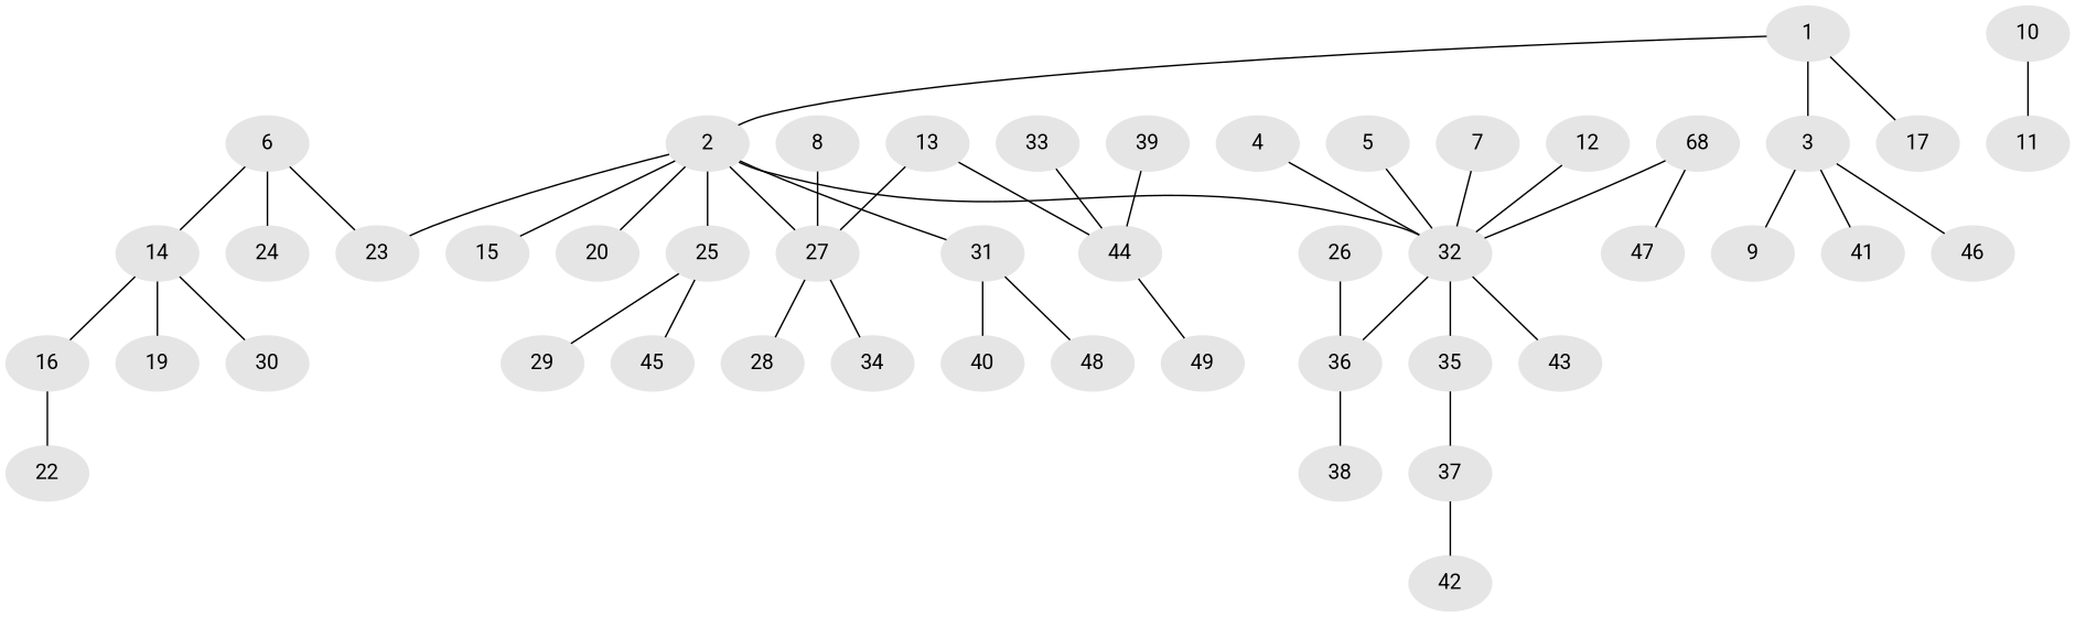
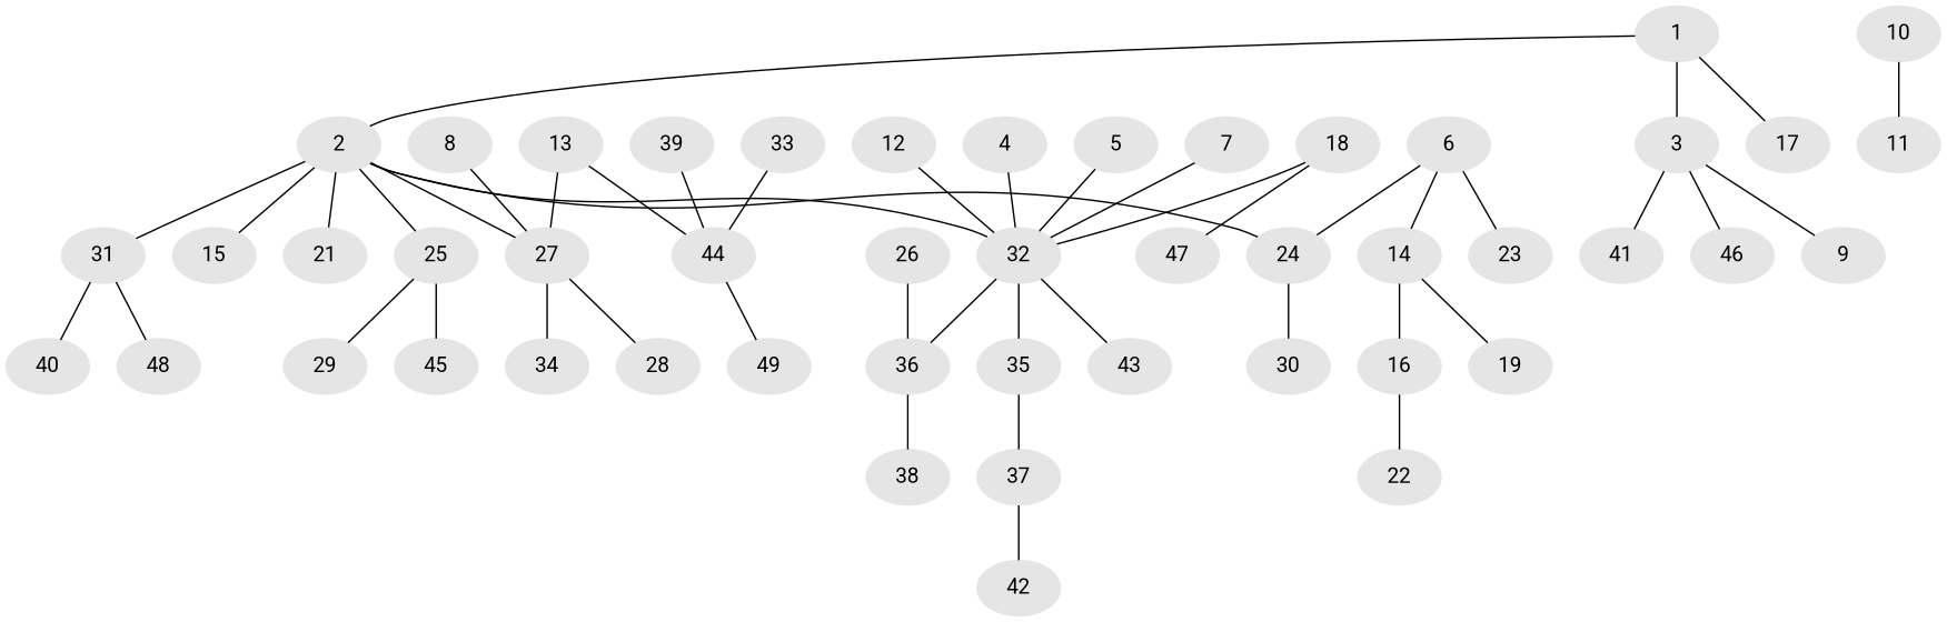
  graph {
    fontname=Roboto
    node [color=gray90 fontname=Roboto style=filled]
    edge [fontname=Roboto weight=1.0]
    1
    2
    3
    17
    15
-   20
+   20 [label=21]
    23
    25
    27
    31
    32
    9
    41
    46
    29
    45
    28
    34
    40
    48
    36
    35
    43
    4
    5
    6
    14
    24
    16
    19
    30
    7
    8
    10
    11
    12
    13
    44
    49
    22
-   18 [label=68]
+   18
    47
    26
    38
    37
    33
    42
    39
    1 -- 2
    1 -- 3
    1 -- 17
    2 -- 15
    2 -- 20
-   2 -- 23
+   2 -- 24
    2 -- 25
    2 -- 27
    2 -- 31
    2 -- 32
    3 -- 9
    3 -- 41
    3 -- 46
    25 -- 29
    25 -- 45
    27 -- 28
    27 -- 34
    31 -- 40
    31 -- 48
    32 -- 36
    32 -- 35
    32 -- 43
    36 -- 38
    35 -- 37
    4 -- 32
    5 -- 32
    6 -- 23
    6 -- 14
    6 -- 24
    14 -- 16
    14 -- 19
-   14 -- 30
+   24 -- 30
    16 -- 22
    7 -- 32
    8 -- 27
    10 -- 11
    12 -- 32
    13 -- 27
    13 -- 44
    44 -- 49
    18 -- 32
    18 -- 47
    26 -- 36
    37 -- 42
    33 -- 44
    39 -- 44
  }
